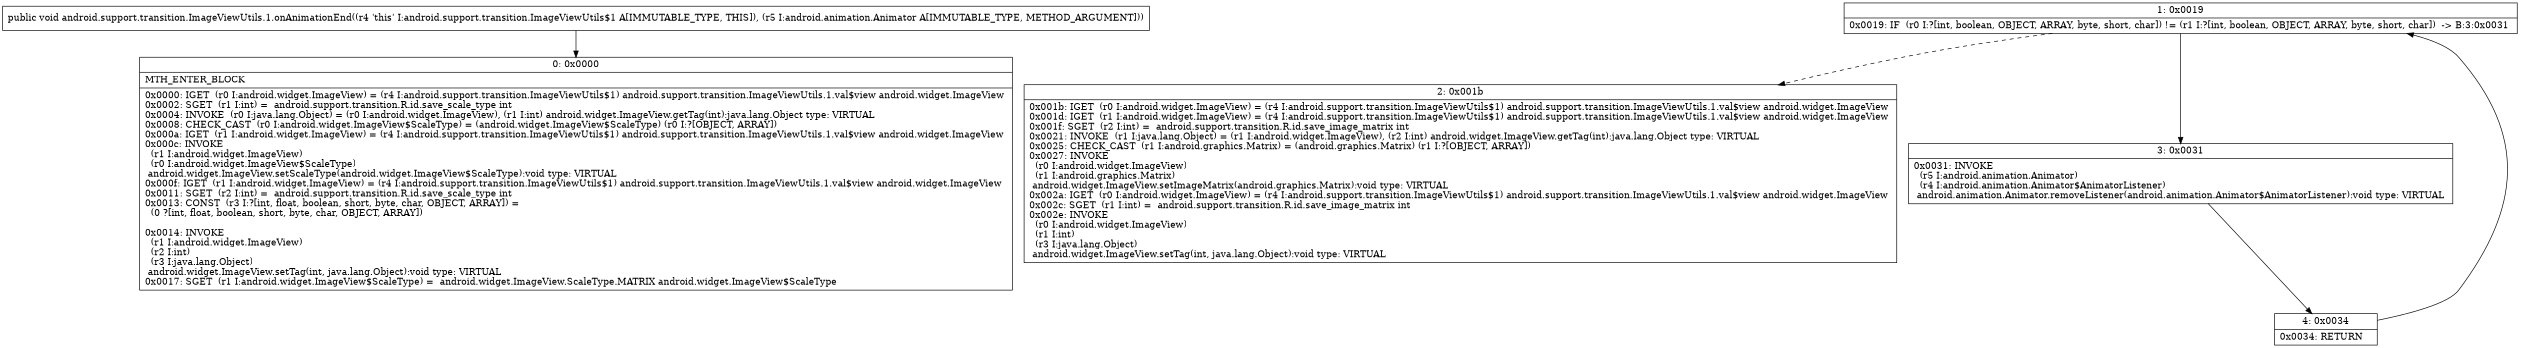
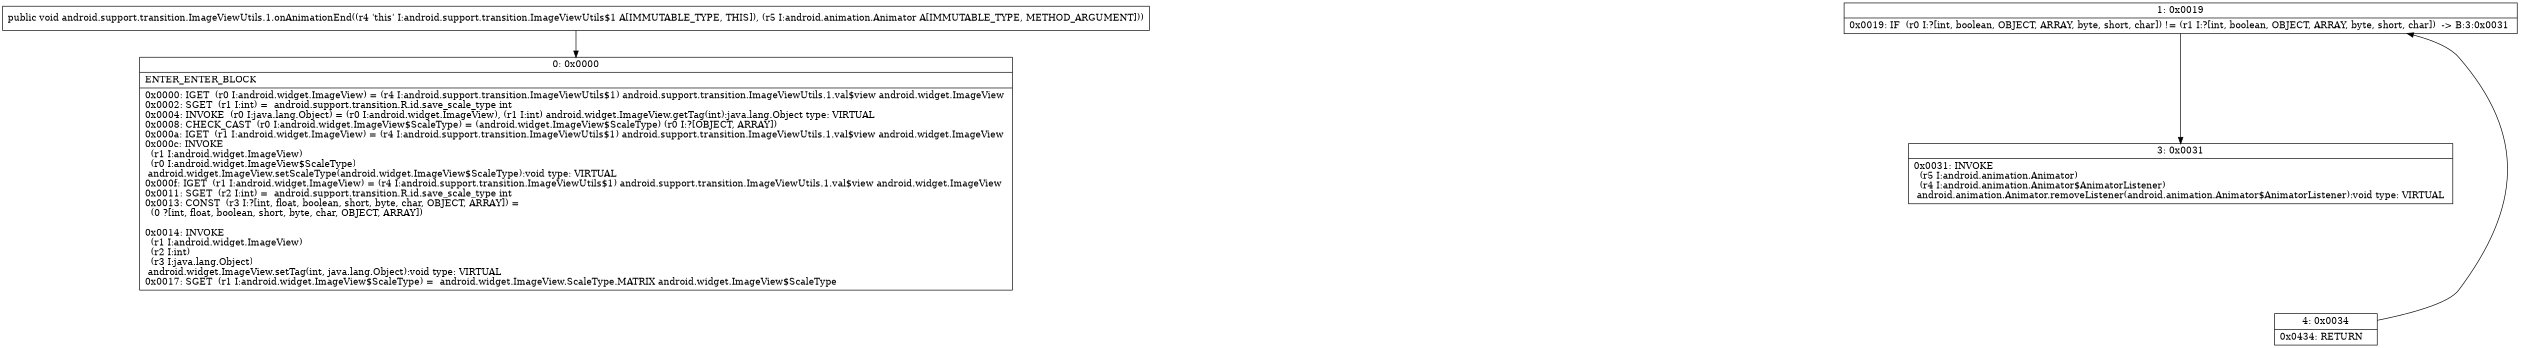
  digraph {
    node [shape=record]
-   n1 [label="{0\:\ 0x0000|MTH_ENTER_BLOCK\l|0x0000: IGET  (r0 I:android.widget.ImageView) = (r4 I:android.support.transition.ImageViewUtils$1) android.support.transition.ImageViewUtils.1.val$view android.widget.ImageView \l0x0002: SGET  (r1 I:int) =  android.support.transition.R.id.save_scale_type int \l0x0004: INVOKE  (r0 I:java.lang.Object) = (r0 I:android.widget.ImageView), (r1 I:int) android.widget.ImageView.getTag(int):java.lang.Object type: VIRTUAL \l0x0008: CHECK_CAST  (r0 I:android.widget.ImageView$ScaleType) = (android.widget.ImageView$ScaleType) (r0 I:?[OBJECT, ARRAY]) \l0x000a: IGET  (r1 I:android.widget.ImageView) = (r4 I:android.support.transition.ImageViewUtils$1) android.support.transition.ImageViewUtils.1.val$view android.widget.ImageView \l0x000c: INVOKE  \l  (r1 I:android.widget.ImageView)\l  (r0 I:android.widget.ImageView$ScaleType)\l android.widget.ImageView.setScaleType(android.widget.ImageView$ScaleType):void type: VIRTUAL \l0x000f: IGET  (r1 I:android.widget.ImageView) = (r4 I:android.support.transition.ImageViewUtils$1) android.support.transition.ImageViewUtils.1.val$view android.widget.ImageView \l0x0011: SGET  (r2 I:int) =  android.support.transition.R.id.save_scale_type int \l0x0013: CONST  (r3 I:?[int, float, boolean, short, byte, char, OBJECT, ARRAY]) = \l  (0 ?[int, float, boolean, short, byte, char, OBJECT, ARRAY])\l \l0x0014: INVOKE  \l  (r1 I:android.widget.ImageView)\l  (r2 I:int)\l  (r3 I:java.lang.Object)\l android.widget.ImageView.setTag(int, java.lang.Object):void type: VIRTUAL \l0x0017: SGET  (r1 I:android.widget.ImageView$ScaleType) =  android.widget.ImageView.ScaleType.MATRIX android.widget.ImageView$ScaleType \l}"]
+   n1 [label="{0\:\ 0x0000|ENTER_ENTER_BLOCK\l|0x0000: IGET  (r0 I:android.widget.ImageView) = (r4 I:android.support.transition.ImageViewUtils$1) android.support.transition.ImageViewUtils.1.val$view android.widget.ImageView \l0x0002: SGET  (r1 I:int) =  android.support.transition.R.id.save_scale_type int \l0x0004: INVOKE  (r0 I:java.lang.Object) = (r0 I:android.widget.ImageView), (r1 I:int) android.widget.ImageView.getTag(int):java.lang.Object type: VIRTUAL \l0x0008: CHECK_CAST  (r0 I:android.widget.ImageView$ScaleType) = (android.widget.ImageView$ScaleType) (r0 I:?[OBJECT, ARRAY]) \l0x000a: IGET  (r1 I:android.widget.ImageView) = (r4 I:android.support.transition.ImageViewUtils$1) android.support.transition.ImageViewUtils.1.val$view android.widget.ImageView \l0x000c: INVOKE  \l  (r1 I:android.widget.ImageView)\l  (r0 I:android.widget.ImageView$ScaleType)\l android.widget.ImageView.setScaleType(android.widget.ImageView$ScaleType):void type: VIRTUAL \l0x000f: IGET  (r1 I:android.widget.ImageView) = (r4 I:android.support.transition.ImageViewUtils$1) android.support.transition.ImageViewUtils.1.val$view android.widget.ImageView \l0x0011: SGET  (r2 I:int) =  android.support.transition.R.id.save_scale_type int \l0x0013: CONST  (r3 I:?[int, float, boolean, short, byte, char, OBJECT, ARRAY]) = \l  (0 ?[int, float, boolean, short, byte, char, OBJECT, ARRAY])\l \l0x0014: INVOKE  \l  (r1 I:android.widget.ImageView)\l  (r2 I:int)\l  (r3 I:java.lang.Object)\l android.widget.ImageView.setTag(int, java.lang.Object):void type: VIRTUAL \l0x0017: SGET  (r1 I:android.widget.ImageView$ScaleType) =  android.widget.ImageView.ScaleType.MATRIX android.widget.ImageView$ScaleType \l}"]
    n2 [label="{1\:\ 0x0019|0x0019: IF  (r0 I:?[int, boolean, OBJECT, ARRAY, byte, short, char]) != (r1 I:?[int, boolean, OBJECT, ARRAY, byte, short, char])  \-\> B:3:0x0031 \l}"]
-   n3 [label="{2\:\ 0x001b|0x001b: IGET  (r0 I:android.widget.ImageView) = (r4 I:android.support.transition.ImageViewUtils$1) android.support.transition.ImageViewUtils.1.val$view android.widget.ImageView \l0x001d: IGET  (r1 I:android.widget.ImageView) = (r4 I:android.support.transition.ImageViewUtils$1) android.support.transition.ImageViewUtils.1.val$view android.widget.ImageView \l0x001f: SGET  (r2 I:int) =  android.support.transition.R.id.save_image_matrix int \l0x0021: INVOKE  (r1 I:java.lang.Object) = (r1 I:android.widget.ImageView), (r2 I:int) android.widget.ImageView.getTag(int):java.lang.Object type: VIRTUAL \l0x0025: CHECK_CAST  (r1 I:android.graphics.Matrix) = (android.graphics.Matrix) (r1 I:?[OBJECT, ARRAY]) \l0x0027: INVOKE  \l  (r0 I:android.widget.ImageView)\l  (r1 I:android.graphics.Matrix)\l android.widget.ImageView.setImageMatrix(android.graphics.Matrix):void type: VIRTUAL \l0x002a: IGET  (r0 I:android.widget.ImageView) = (r4 I:android.support.transition.ImageViewUtils$1) android.support.transition.ImageViewUtils.1.val$view android.widget.ImageView \l0x002c: SGET  (r1 I:int) =  android.support.transition.R.id.save_image_matrix int \l0x002e: INVOKE  \l  (r0 I:android.widget.ImageView)\l  (r1 I:int)\l  (r3 I:java.lang.Object)\l android.widget.ImageView.setTag(int, java.lang.Object):void type: VIRTUAL \l}"]
    n4 [label="{3\:\ 0x0031|0x0031: INVOKE  \l  (r5 I:android.animation.Animator)\l  (r4 I:android.animation.Animator$AnimatorListener)\l android.animation.Animator.removeListener(android.animation.Animator$AnimatorListener):void type: VIRTUAL \l}"]
-   n5 [label="{4\:\ 0x0034|0x0034: RETURN   \l}"]
+   n5 [label="{4\:\ 0x0034|0x0434: RETURN   \l}"]
    n6 [label="{public void android.support.transition.ImageViewUtils.1.onAnimationEnd((r4 'this' I:android.support.transition.ImageViewUtils$1 A[IMMUTABLE_TYPE, THIS]), (r5 I:android.animation.Animator A[IMMUTABLE_TYPE, METHOD_ARGUMENT])) }"]
-   n2 -> n3 [style=dashed]
    n2 -> n4
-   n4 -> n5
    n5 -> n2
    n6 -> n1
  }
